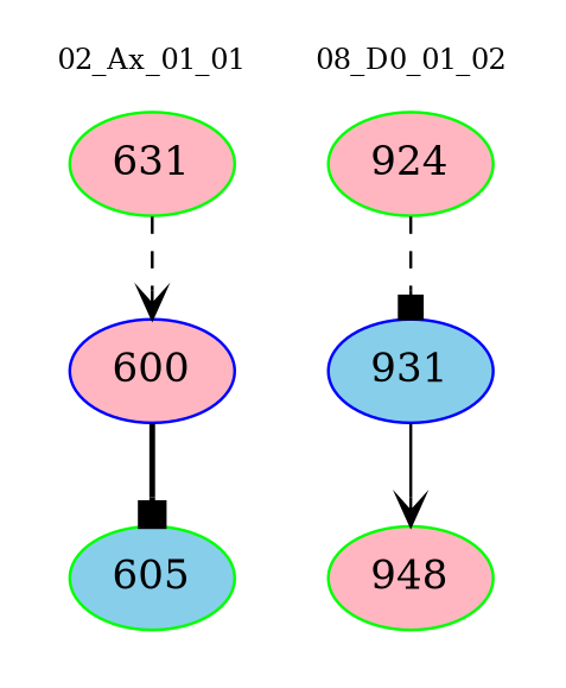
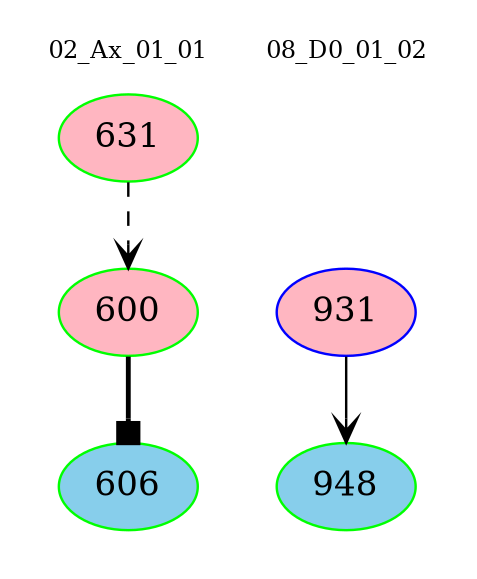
  digraph {
    node [color=green fillcolor=lightpink style=filled]
    edge [arrowhead=vee color=black style=dashed]
    n1 [label=631]
-   n2 [color=blue label=600]
-   n3 [fillcolor=skyblue label=605]
-   n4 [label=924]
-   n5 [color=blue fillcolor=skyblue label=931]
-   n6 [label=948]
+   n2 [label=600]
+   n3 [fillcolor=skyblue label=606]
+   n5 [color=blue label=931]
+   n6 [fillcolor=skyblue label=948]
    subgraph cluster_1 {
      color=white
      fontsize=10
      label="02_Ax_01_01"
      n1
      n2
      n3
    }
    subgraph cluster_2 {
      color=white
      fontsize=10
      label="08_D0_01_02"
-     n4
      n5
      n6
    }
    n1 -> n2
    n2 -> n3 [arrowhead=box style=bold]
-   n4 -> n5 [arrowhead=box]
    n5 -> n6 [style=solid]
  }
